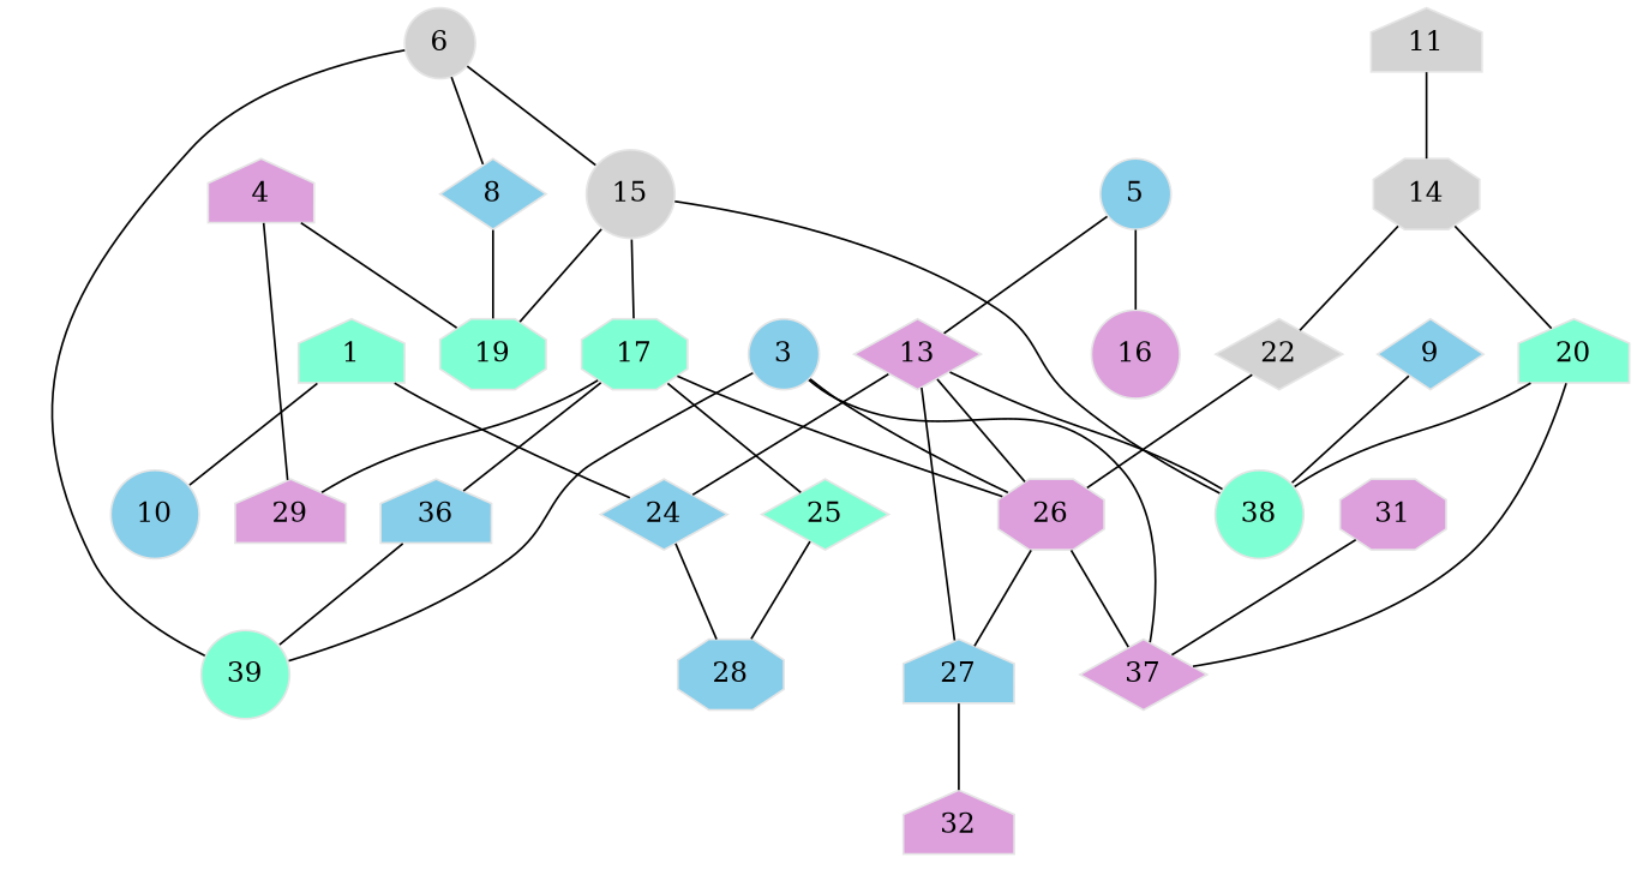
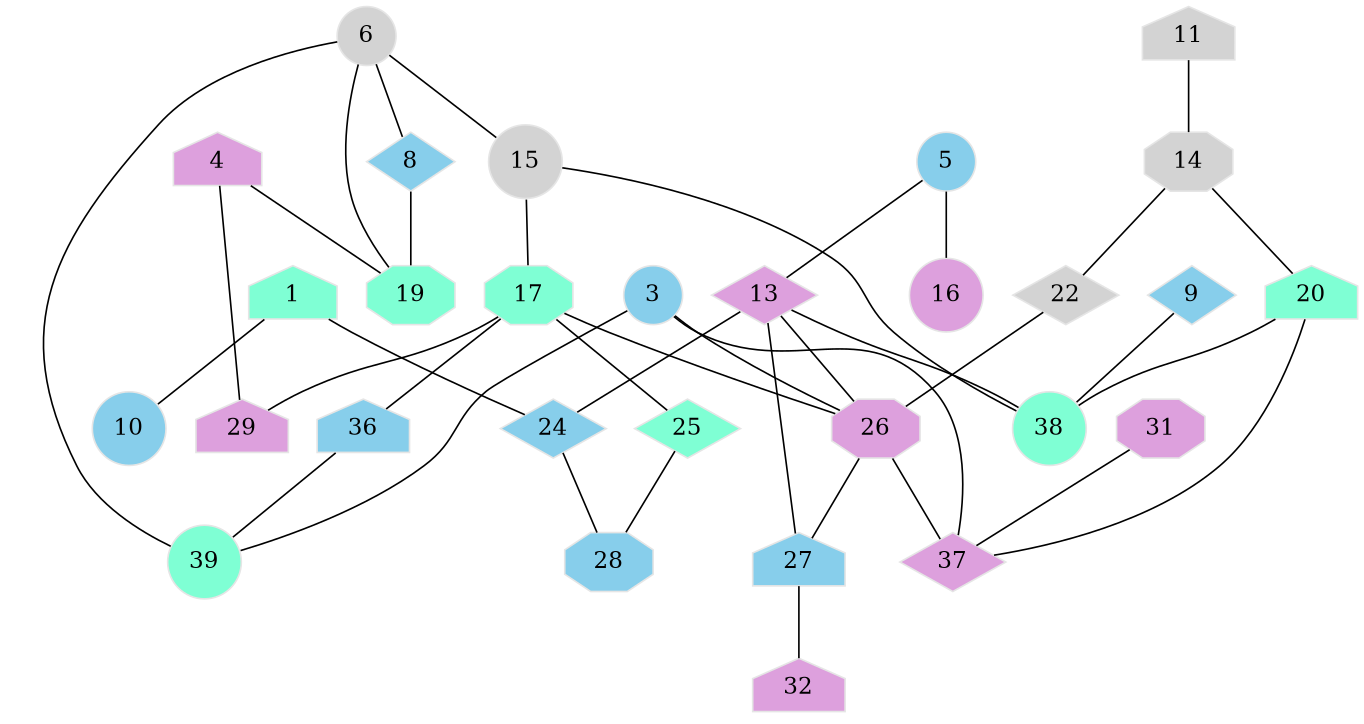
  graph {
    node [color=gray90 fillcolor=skyblue shape=house style=filled]
    edge [weight=1.0]
    1 [fillcolor=aquamarine]
    10 [shape=circle]
    24 [shape=diamond]
    28 [shape=octagon]
    3 [shape=circle]
    26 [fillcolor=plum shape=octagon]
    37 [fillcolor=plum shape=diamond]
    39 [fillcolor=aquamarine shape=circle]
    27
    4 [fillcolor=plum]
    19 [fillcolor=aquamarine shape=octagon]
    29 [fillcolor=plum]
    5 [shape=circle]
    13 [fillcolor=plum shape=diamond]
    16 [fillcolor=plum shape=circle]
    n16 [fillcolor=aquamarine label=38 shape=circle]
    6 [fillcolor=lightgrey shape=circle]
    8 [shape=diamond]
    15 [fillcolor=lightgrey shape=circle]
    17 [fillcolor=aquamarine shape=octagon]
    9 [shape=diamond]
    11 [fillcolor=lightgrey]
    14 [fillcolor=lightgrey shape=octagon]
    20 [fillcolor=aquamarine]
    22 [fillcolor=lightgrey shape=diamond]
    32 [fillcolor=plum]
    25 [fillcolor=aquamarine shape=diamond]
    36
    31 [fillcolor=plum shape=octagon]
    1 -- 10
    1 -- 24
    24 -- 28
    3 -- 26
    3 -- 37
    3 -- 39
    26 -- 37 [weight=3.0]
    26 -- 27
    27 -- 32
    4 -- 19
    4 -- 29
    5 -- 13
    5 -- 16 [weight=2.0]
    13 -- 24
    13 -- 26 [weight=2.0]
    13 -- 27
    13 -- n16
    6 -- 39 [weight=2.0]
    6 -- 8 [weight=2.0]
    6 -- 15
    8 -- 19
-   15 -- 19
+   6 -- 19
    15 -- n16
    15 -- 17
    17 -- 26
    17 -- 29
    17 -- 25
    17 -- 36
    9 -- n16
    11 -- 14
    14 -- 20
    14 -- 22
    20 -- 37
    20 -- n16
    22 -- 26
    25 -- 28
    36 -- 39
    31 -- 37
  }
